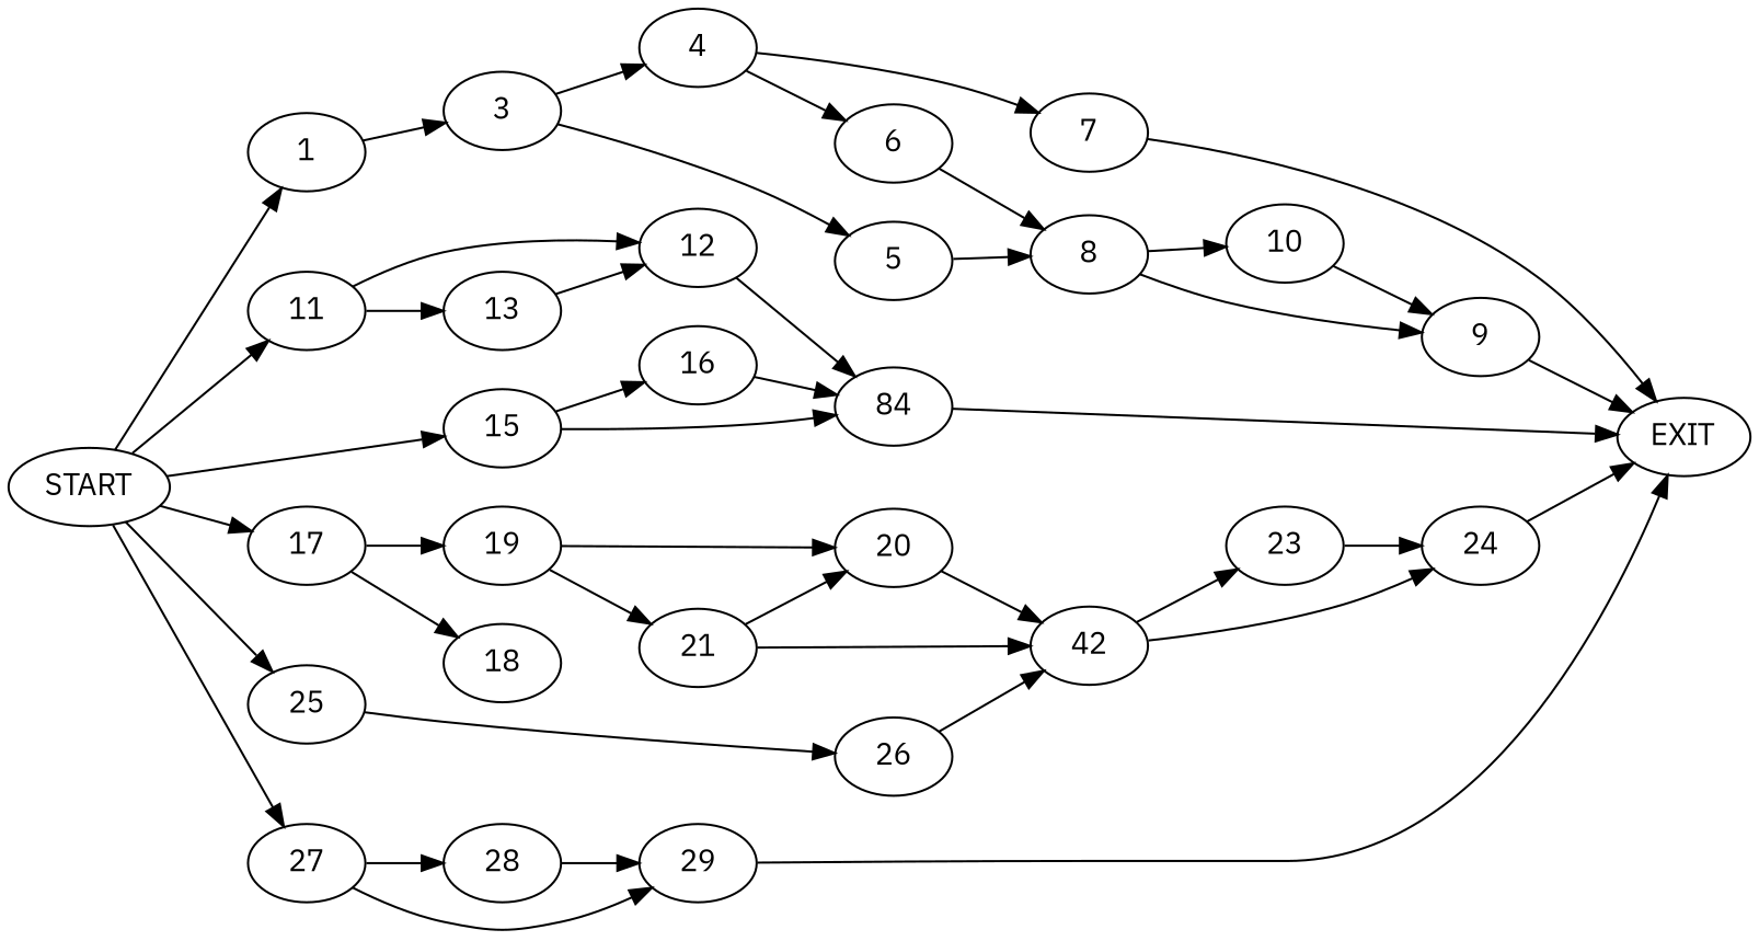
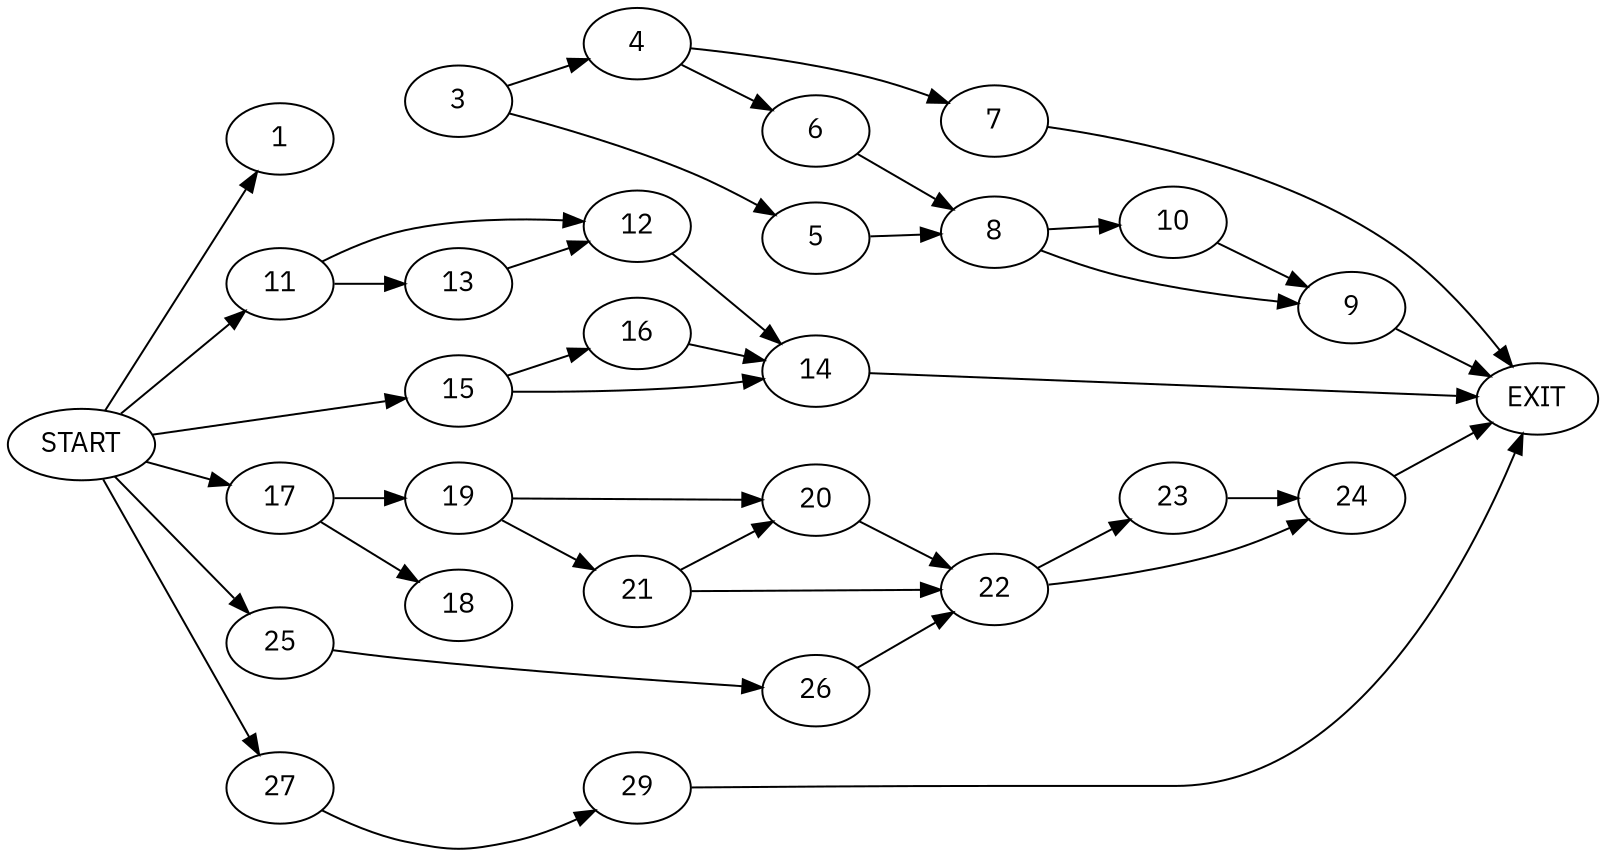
  digraph {
    fontname="IBM Plex Sans"
    rankdir=LR
    node [fontname="IBM Plex Sans"]
    edge [fontname="IBM Plex Sans"]
    n1 [label=START]
    1
    11
    15
    17
    25
    27
    3
    12
    13
-   14 [label=84]
+   14
    16
    18
    19
    26
-   28
    29
    n18 [label=EXIT]
    4
    5
    6
    7
    8
    9
    10
    20
    21
-   22 [label=42]
+   22
    23
    24
    n1 -> 1
    n1 -> 11
    n1 -> 15
    n1 -> 17
    n1 -> 25
    n1 -> 27
-   1 -> 3
    11 -> 12
    11 -> 13
    15 -> 14
    15 -> 16
    17 -> 18
    17 -> 19
    25 -> 26
-   27 -> 28
    27 -> 29
    3 -> 4
    3 -> 5
    12 -> 14
    13 -> 12
    14 -> n18
    16 -> 14
    19 -> 20
    19 -> 21
    26 -> 22
-   28 -> 29
    29 -> n18
    4 -> 6
    4 -> 7
    5 -> 8
    6 -> 8
    7 -> n18
    8 -> 9
    8 -> 10
    9 -> n18
    10 -> 9
    20 -> 22
    21 -> 20
    21 -> 22
    22 -> 23
    22 -> 24
    23 -> 24
    24 -> n18
  }
